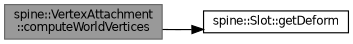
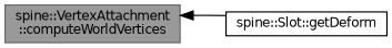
  digraph {
    rankdir=LR
    node [fontname=Helvetica fontsize=10 shape=box style=filled]
    n1 [color=gray40 fillcolor=grey60 fontcolor=black height=0.2 label="spine::VertexAttachment\l::computeWorldVertices" width=0.4]
    n2 [color=black fillcolor=white height=0.2 label="spine::Slot::getDeform" width=0.4]
-   n1 -> n2 [color=black fontname=Helvetica fontsize=10 labelfontname=Helvetica labelfontsize=10 style=solid]
+   n2 -> n1 [color=black fontname=Helvetica fontsize=10 labelfontname=Helvetica labelfontsize=10 style=solid]
  }
